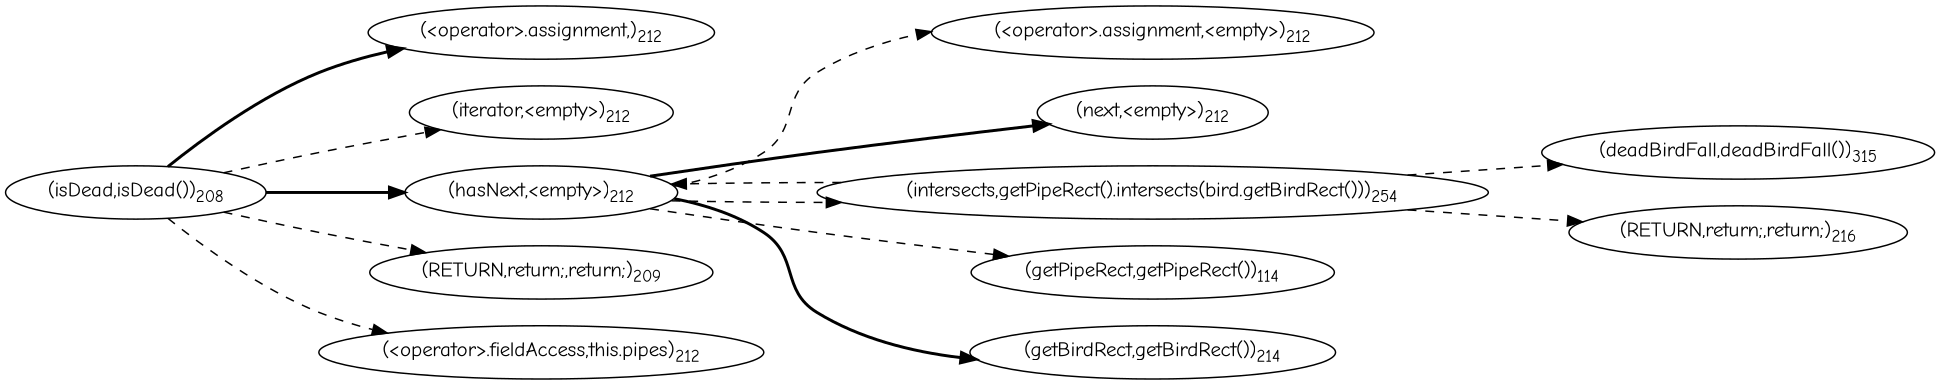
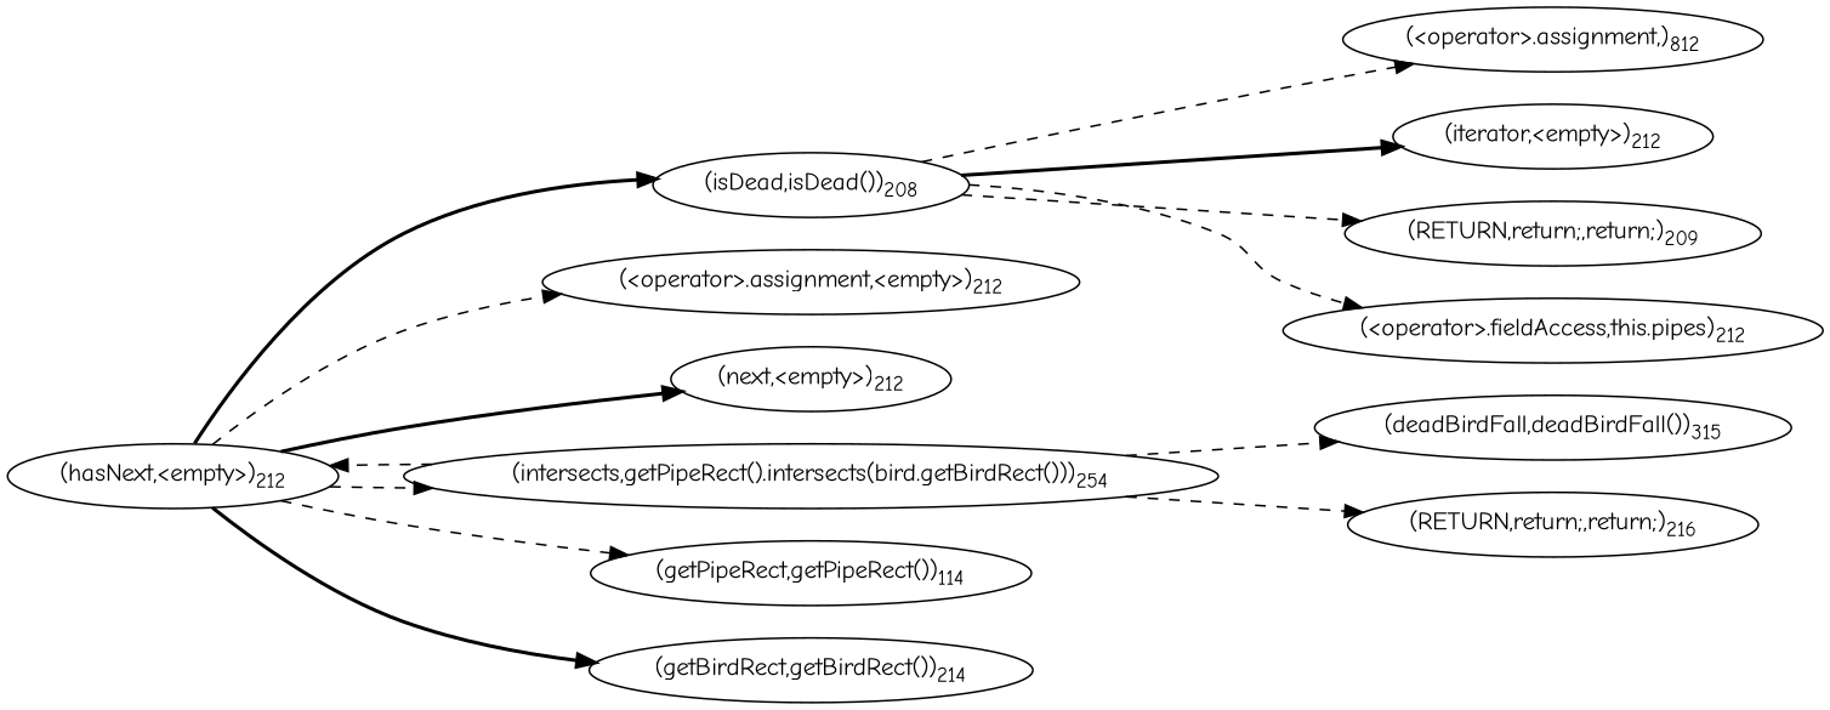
  digraph {
    fontname="Comic Neue"
    rankdir=LR
    node [fontname="Comic Neue"]
    edge [fontname="Comic Neue" style=dashed]
-   n1 [label=<(&lt;operator&gt;.assignment,)<SUB>212</SUB>>]
+   n1 [label=<(&lt;operator&gt;.assignment,)<SUB>812</SUB>>]
    n2 [label=<(isDead,isDead())<SUB>208</SUB>>]
    n3 [label=<(iterator,&lt;empty&gt;)<SUB>212</SUB>>]
    n4 [label=<(hasNext,&lt;empty&gt;)<SUB>212</SUB>>]
    n5 [label=<(RETURN,return;,return;)<SUB>209</SUB>>]
    n6 [label=<(&lt;operator&gt;.fieldAccess,this.pipes)<SUB>212</SUB>>]
    n7 [label=<(&lt;operator&gt;.assignment,&lt;empty&gt;)<SUB>212</SUB>>]
    n8 [label=<(next,&lt;empty&gt;)<SUB>212</SUB>>]
    n9 [label=<(intersects,getPipeRect().intersects(bird.getBirdRect()))<SUB>254</SUB>>]
    n10 [label=<(getPipeRect,getPipeRect())<SUB>114</SUB>>]
    n11 [label=<(getBirdRect,getBirdRect())<SUB>214</SUB>>]
    n12 [label=<(deadBirdFall,deadBirdFall())<SUB>315</SUB>>]
    n13 [label=<(RETURN,return;,return;)<SUB>216</SUB>>]
-   n2 -> n1 [style=bold]
-   n2 -> n3
-   n2 -> n4 [style=bold]
+   n2 -> n1
+   n2 -> n3 [style=bold]
+   n4 -> n2 [style=bold]
    n2 -> n5
    n2 -> n6
    n4 -> n7
    n4 -> n8 [style=bold]
    n4 -> n9
    n4 -> n10
    n4 -> n11 [style=bold]
    n9 -> n4
    n9 -> n12
    n9 -> n13
  }
